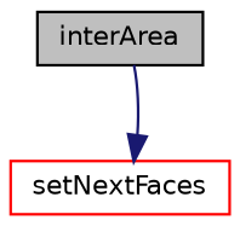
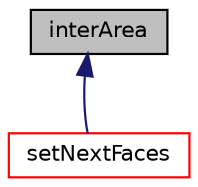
  digraph {
    rankdir=TB
    node [fontname=Helvetica fontsize=10 shape=record]
    n1 [color=black fillcolor=grey75 fontcolor=black height=0.2 label=interArea style=filled width=0.4]
    n2 [color=red height=0.2 label=setNextFaces width=0.4]
-   n2 -> n1 [color=midnightblue dir=back fontname=Helvetica fontsize=10 labelfontname=Helvetica labelfontsize=10 style=solid]
+   n1 -> n2 [color=midnightblue dir=back fontname=Helvetica fontsize=10 labelfontname=Helvetica labelfontsize=10 style=solid]
  }
